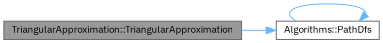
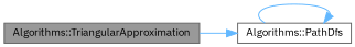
  digraph {
    rankdir=LR
    fontname="IBM Plex Sans"
    node [fontname="IBM Plex Sans" fontsize=10 shape=box style=filled]
    edge [color=steelblue1 fontname="IBM Plex Sans" fontsize=10 labelfontname=Helvetica labelfontsize=10 style=solid]
-   n1 [color=gray40 fillcolor=grey60 fontcolor=black height=0.2 label="TriangularApproximation::TriangularApproximation" width=0.4]
+   n1 [color=gray40 fillcolor=grey60 fontcolor=black height=0.2 label="Algorithms::TriangularApproximation" width=0.4]
    n2 [color=grey40 fillcolor=white height=0.2 label="Algorithms::PathDfs" width=0.4]
    n1 -> n2
    n2 -> n2
  }
